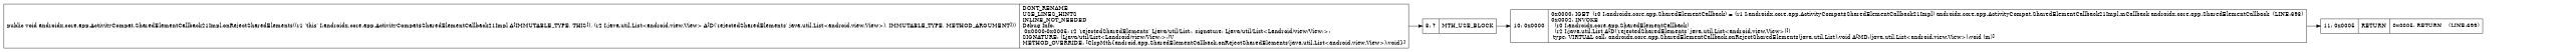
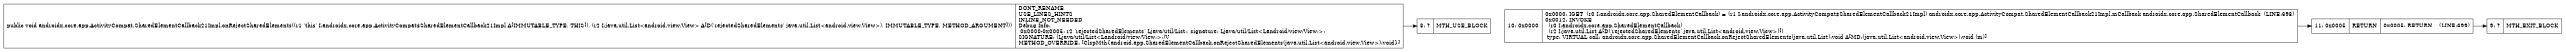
  digraph {
    rankdir=LR
    node [shape=record]
    n1 [label="{8\:\ ?|MTH_USE_BLOCK\l}"]
-   n2 [label="{10\:\ 0x0000|0x0000: IGET  (r0 I:androidx.core.app.SharedElementCallback) = (r1 I:androidx.core.app.ActivityCompat$SharedElementCallback21Impl) androidx.core.app.ActivityCompat.SharedElementCallback21Impl.mCallback androidx.core.app.SharedElementCallback  (LINE:698)\l0x0002: INVOKE  \l  (r0 I:androidx.core.app.SharedElementCallback)\l  (r2 I:java.util.List A[D('rejectedSharedElements' java.util.List\<android.view.View\>)])\l type: VIRTUAL call: androidx.core.app.SharedElementCallback.onRejectSharedElements(java.util.List):void A[MD:(java.util.List\<android.view.View\>):void (m)]\l}"]
+   n2 [label="{10\:\ 0x0000|0x0000: IGET  (r0 I:androidx.core.app.SharedElementCallback) = (r1 I:androidx.core.app.ActivityCompat$SharedElementCallback21Impl) androidx.core.app.ActivityCompat.SharedElementCallback21Impl.mCallback androidx.core.app.SharedElementCallback  (LINE:698)\l0x0012: INVOKE  \l  (r0 I:androidx.core.app.SharedElementCallback)\l  (r2 I:java.util.List A[D('rejectedSharedElements' java.util.List\<android.view.View\>)])\l type: VIRTUAL call: androidx.core.app.SharedElementCallback.onRejectSharedElements(java.util.List):void A[MD:(java.util.List\<android.view.View\>):void (m)]\l}"]
    n3 [label="{11\:\ 0x0005|RETURN\l|0x0005: RETURN    (LINE:699)\l}"]
+   n4 [label="{9\:\ ?|MTH_EXIT_BLOCK\l}"]
    n5 [label="{public void androidx.core.app.ActivityCompat.SharedElementCallback21Impl.onRejectSharedElements((r1 'this' I:androidx.core.app.ActivityCompat$SharedElementCallback21Impl A[IMMUTABLE_TYPE, THIS]), (r2 I:java.util.List\<android.view.View\> A[D('rejectedSharedElements' java.util.List\<android.view.View\>), IMMUTABLE_TYPE, METHOD_ARGUMENT]))  | DONT_RENAME\lUSE_LINES_HINTS\lINLINE_NOT_NEEDED\lDebug Info:\l  0x0000\-0x0005: r2 'rejectedSharedElements' Ljava\/util\/List;, signature: Ljava\/util\/List\<Landroid\/view\/View;\>;\lSIGNATURE: (Ljava\/util\/List\<Landroid\/view\/View;\>;)V\lMETHOD_OVERRIDE: [ClspMth\{android.app.SharedElementCallback.onRejectSharedElements(java.util.List\<android.view.View\>):void\}]\l}"]
-   n1 -> n2
    n2 -> n3
+   n3 -> n4
    n5 -> n1
  }
